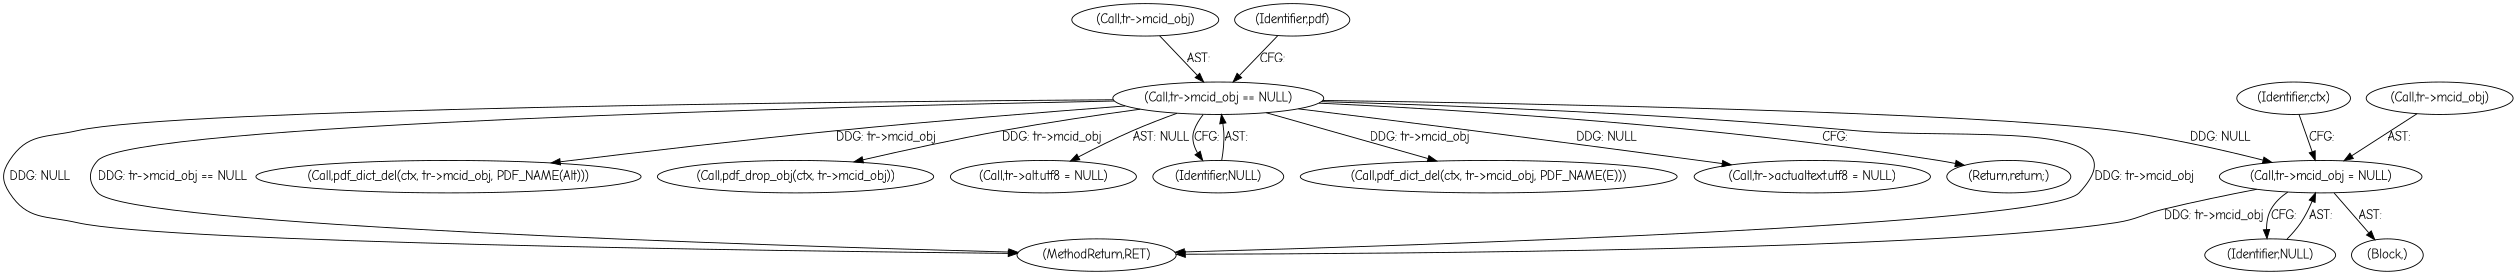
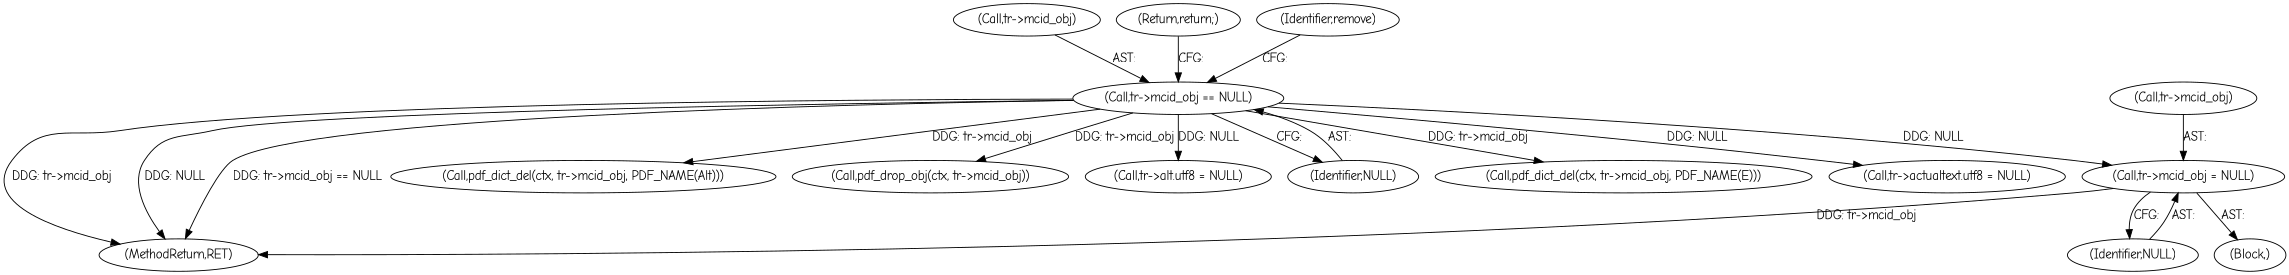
  digraph {
    fontname="Comic Neue"
    node [fontname="Comic Neue"]
    edge [fontname="Comic Neue"]
    n1 [label="(Call,tr->mcid_obj = NULL)"]
    n2 [label="(Identifier,NULL)"]
    n3 [label="(Block,)"]
    n4 [label="(MethodReturn,RET)"]
    n5 [label="(Call,tr->mcid_obj == NULL)"]
    n6 [label="(Call,pdf_dict_del(ctx, tr->mcid_obj, PDF_NAME(Alt)))"]
    n7 [label="(Call,pdf_drop_obj(ctx, tr->mcid_obj))"]
    n8 [label="(Call,tr->alt.utf8 = NULL)"]
    n9 [label="(Identifier,NULL)"]
    n10 [label="(Call,pdf_dict_del(ctx, tr->mcid_obj, PDF_NAME(E)))"]
    n11 [label="(Call,tr->actualtext.utf8 = NULL)"]
    n12 [label="(Call,tr->mcid_obj)"]
    n13 [label="(Return,return;)"]
-   n14 [label="(Identifier,ctx)"]
    n15 [label="(Call,tr->mcid_obj)"]
-   n16 [label="(Identifier,pdf)"]
+   n16 [label="(Identifier,remove)"]
    n1 -> n2 [label="CFG: "]
    n1 -> n3 [label="AST: "]
    n1 -> n4 [label="DDG: tr->mcid_obj"]
    n2 -> n1 [label="AST: "]
    n5 -> n1 [label="DDG: NULL"]
    n5 -> n4 [label="DDG: tr->mcid_obj"]
    n5 -> n4 [label="DDG: NULL"]
    n5 -> n4 [label="DDG: tr->mcid_obj == NULL"]
    n5 -> n6 [label="DDG: tr->mcid_obj"]
    n5 -> n7 [label="DDG: tr->mcid_obj"]
-   n5 -> n8 [label="AST: NULL"]
+   n5 -> n8 [label="DDG: NULL"]
    n5 -> n9 [label="CFG: "]
    n5 -> n10 [label="DDG: tr->mcid_obj"]
    n5 -> n11 [label="DDG: NULL"]
    n9 -> n5 [label="AST: "]
    n12 -> n5 [label="AST: "]
-   n5 -> n13 [label="CFG: "]
-   n14 -> n1 [label="CFG: "]
+   n13 -> n5 [label="CFG: "]
    n15 -> n1 [label="AST: "]
    n16 -> n5 [label="CFG: "]
  }
